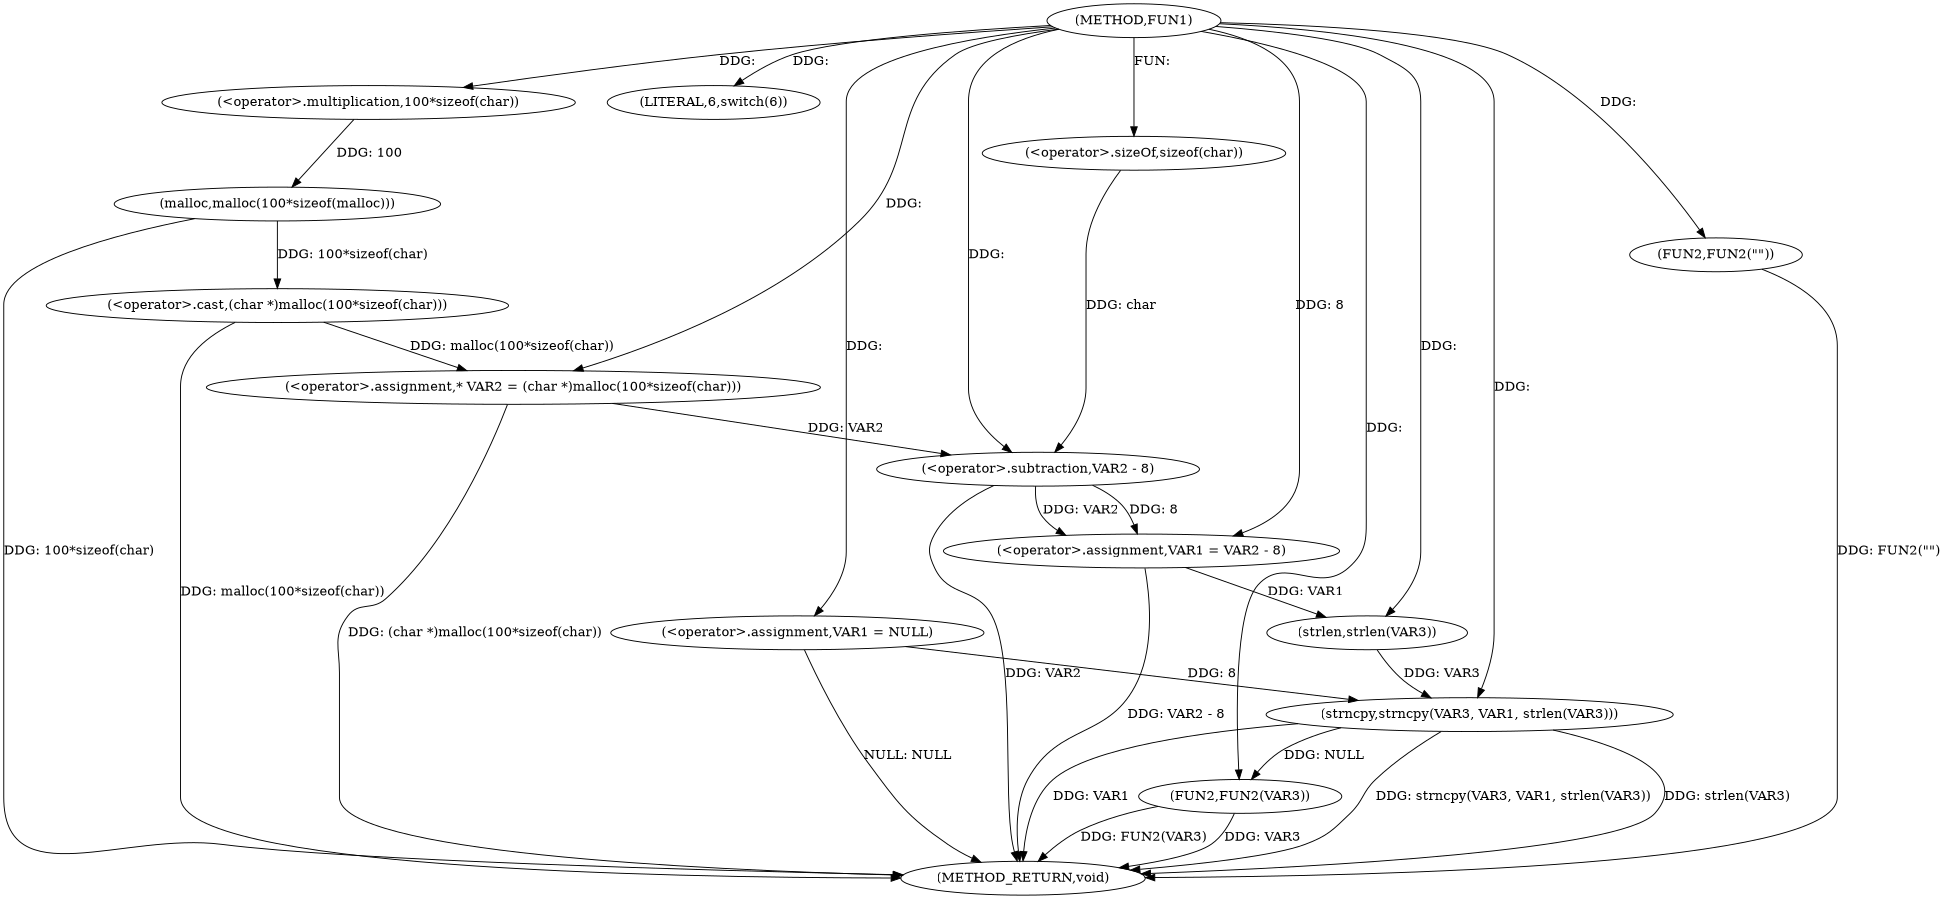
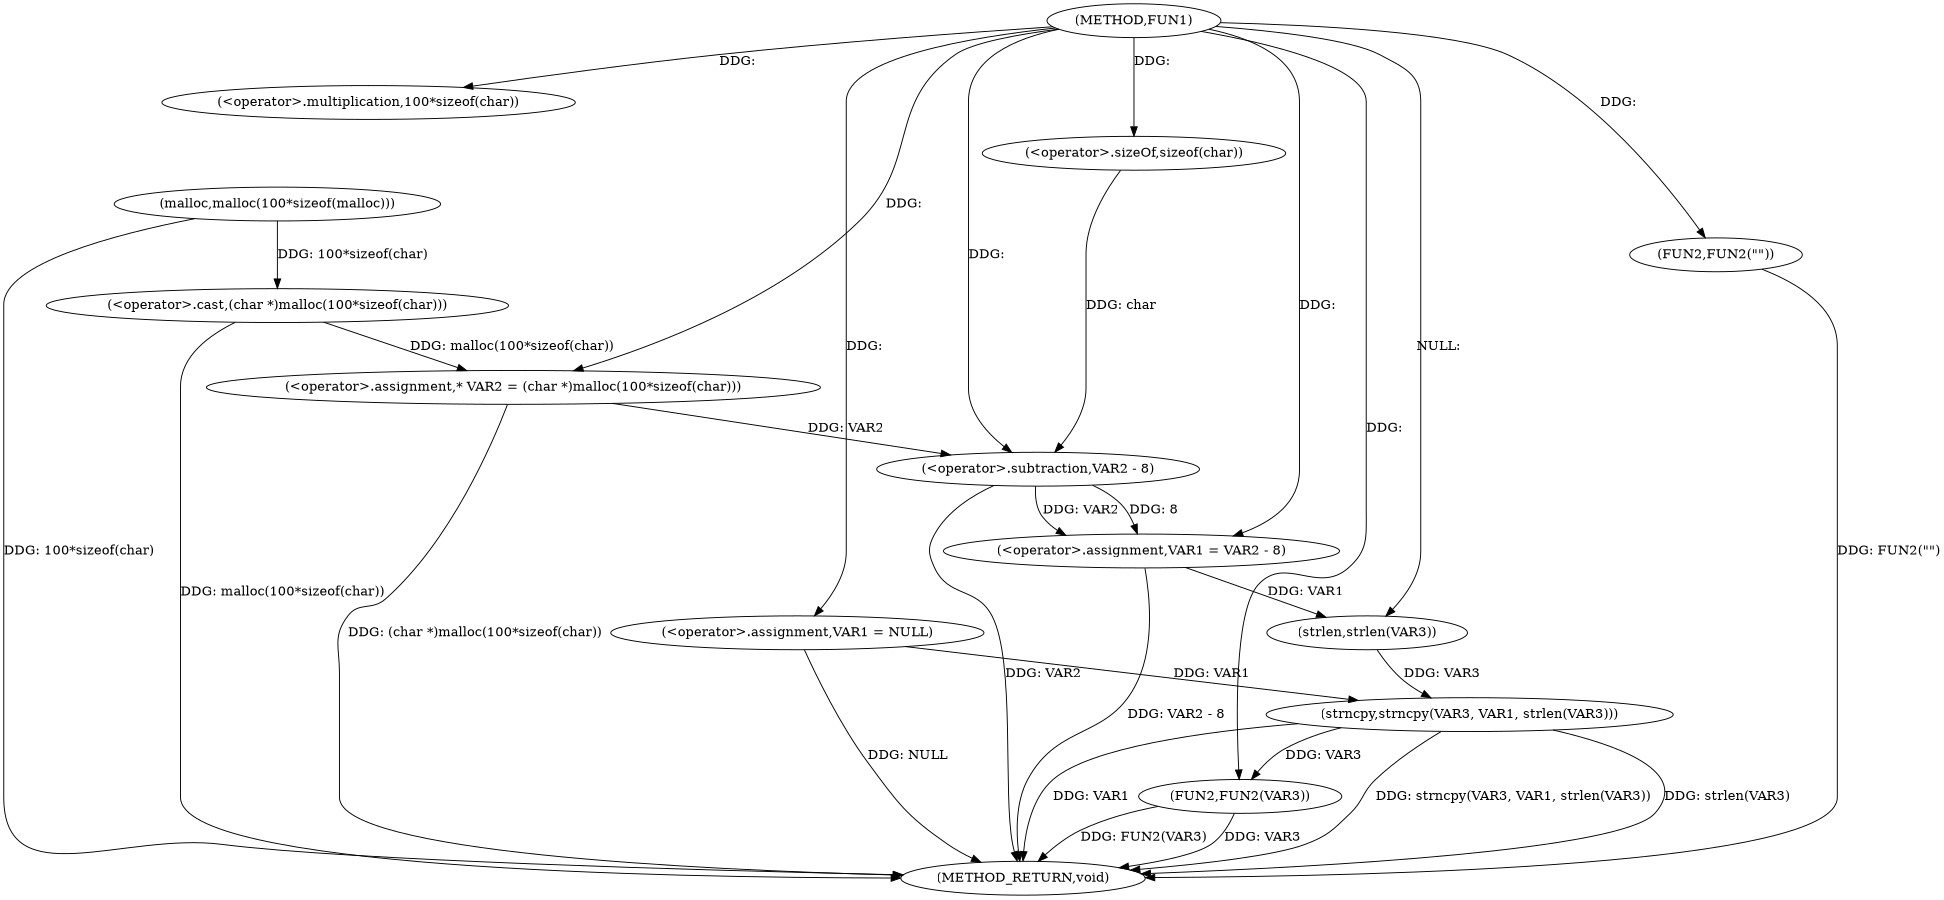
  digraph {
    n1 [label="(METHOD,FUN1)"]
    n2 [label="(<operator>.assignment,VAR1 = NULL)"]
-   n3 [label="(LITERAL,6,switch(6))"]
    n4 [label="(<operator>.assignment,* VAR2 = (char *)malloc(100*sizeof(char)))"]
    n5 [label="(<operator>.multiplication,100*sizeof(char))"]
    n6 [label="(<operator>.sizeOf,sizeof(char))"]
    n7 [label="(<operator>.assignment,VAR1 = VAR2 - 8)"]
    n8 [label="(<operator>.subtraction,VAR2 - 8)"]
    n9 [label="(FUN2,FUN2(\"\"))"]
    n10 [label="(strncpy,strncpy(VAR3, VAR1, strlen(VAR3)))"]
    n11 [label="(strlen,strlen(VAR3))"]
    n12 [label="(FUN2,FUN2(VAR3))"]
    n13 [label="(METHOD_RETURN,void)"]
    n14 [label="(malloc,malloc(100*sizeof(malloc)))"]
    n15 [label="(<operator>.cast,(char *)malloc(100*sizeof(char)))"]
    n1 -> n2 [label="DDG: "]
-   n1 -> n3 [label="DDG: "]
    n1 -> n4 [label="DDG: "]
    n1 -> n5 [label="DDG: "]
-   n1 -> n6 [label="FUN: "]
-   n1 -> n7 [label="DDG: 8"]
+   n1 -> n6 [label="DDG: "]
+   n1 -> n7 [label="DDG: "]
    n1 -> n8 [label="DDG: "]
    n1 -> n9 [label="DDG: "]
-   n1 -> n10 [label="DDG: "]
-   n1 -> n11 [label="DDG: "]
+   n1 -> n11 [label="NULL: "]
    n1 -> n12 [label="DDG: "]
-   n2 -> n10 [label="DDG: 8"]
-   n2 -> n13 [label="NULL: NULL"]
+   n2 -> n10 [label="DDG: VAR1"]
+   n2 -> n13 [label="DDG: NULL"]
    n4 -> n8 [label="DDG: VAR2"]
    n4 -> n13 [label="DDG: (char *)malloc(100*sizeof(char))"]
-   n5 -> n14 [label="DDG: 100"]
    n6 -> n8 [label="DDG: char"]
    n7 -> n11 [label="DDG: VAR1"]
    n7 -> n13 [label="DDG: VAR2 - 8"]
    n8 -> n7 [label="DDG: VAR2"]
    n8 -> n7 [label="DDG: 8"]
    n8 -> n13 [label="DDG: VAR2"]
    n9 -> n13 [label="DDG: FUN2(\"\")"]
-   n10 -> n12 [label="DDG: NULL"]
+   n10 -> n12 [label="DDG: VAR3"]
    n10 -> n13 [label="DDG: strlen(VAR3)"]
    n10 -> n13 [label="DDG: strncpy(VAR3, VAR1, strlen(VAR3))"]
    n10 -> n13 [label="DDG: VAR1"]
    n11 -> n10 [label="DDG: VAR3"]
    n12 -> n13 [label="DDG: VAR3"]
    n12 -> n13 [label="DDG: FUN2(VAR3)"]
    n14 -> n13 [label="DDG: 100*sizeof(char)"]
    n14 -> n15 [label="DDG: 100*sizeof(char)"]
    n15 -> n4 [label="DDG: malloc(100*sizeof(char))"]
    n15 -> n13 [label="DDG: malloc(100*sizeof(char))"]
  }
